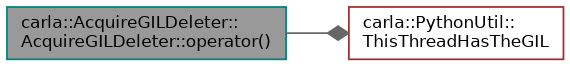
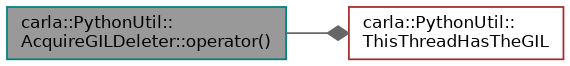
  digraph {
    rankdir=LR
    node [fontname=Helvetica fontsize=10 shape=box style=filled]
-   n1 [color=teal fillcolor=grey60 fontcolor=black height=0.2 label="carla::AcquireGILDeleter::\lAcquireGILDeleter::operator()" width=0.4]
+   n1 [color=teal fillcolor=grey60 fontcolor=black height=0.2 label="carla::PythonUtil::\lAcquireGILDeleter::operator()" width=0.4]
    n2 [color=brown fillcolor=white height=0.2 label="carla::PythonUtil::\lThisThreadHasTheGIL" width=0.4]
    n1 -> n2 [color=gray40 fontname=Helvetica fontsize=10 labelfontname=Helvetica labelfontsize=10 style=solid arrowhead=diamond]
  }
